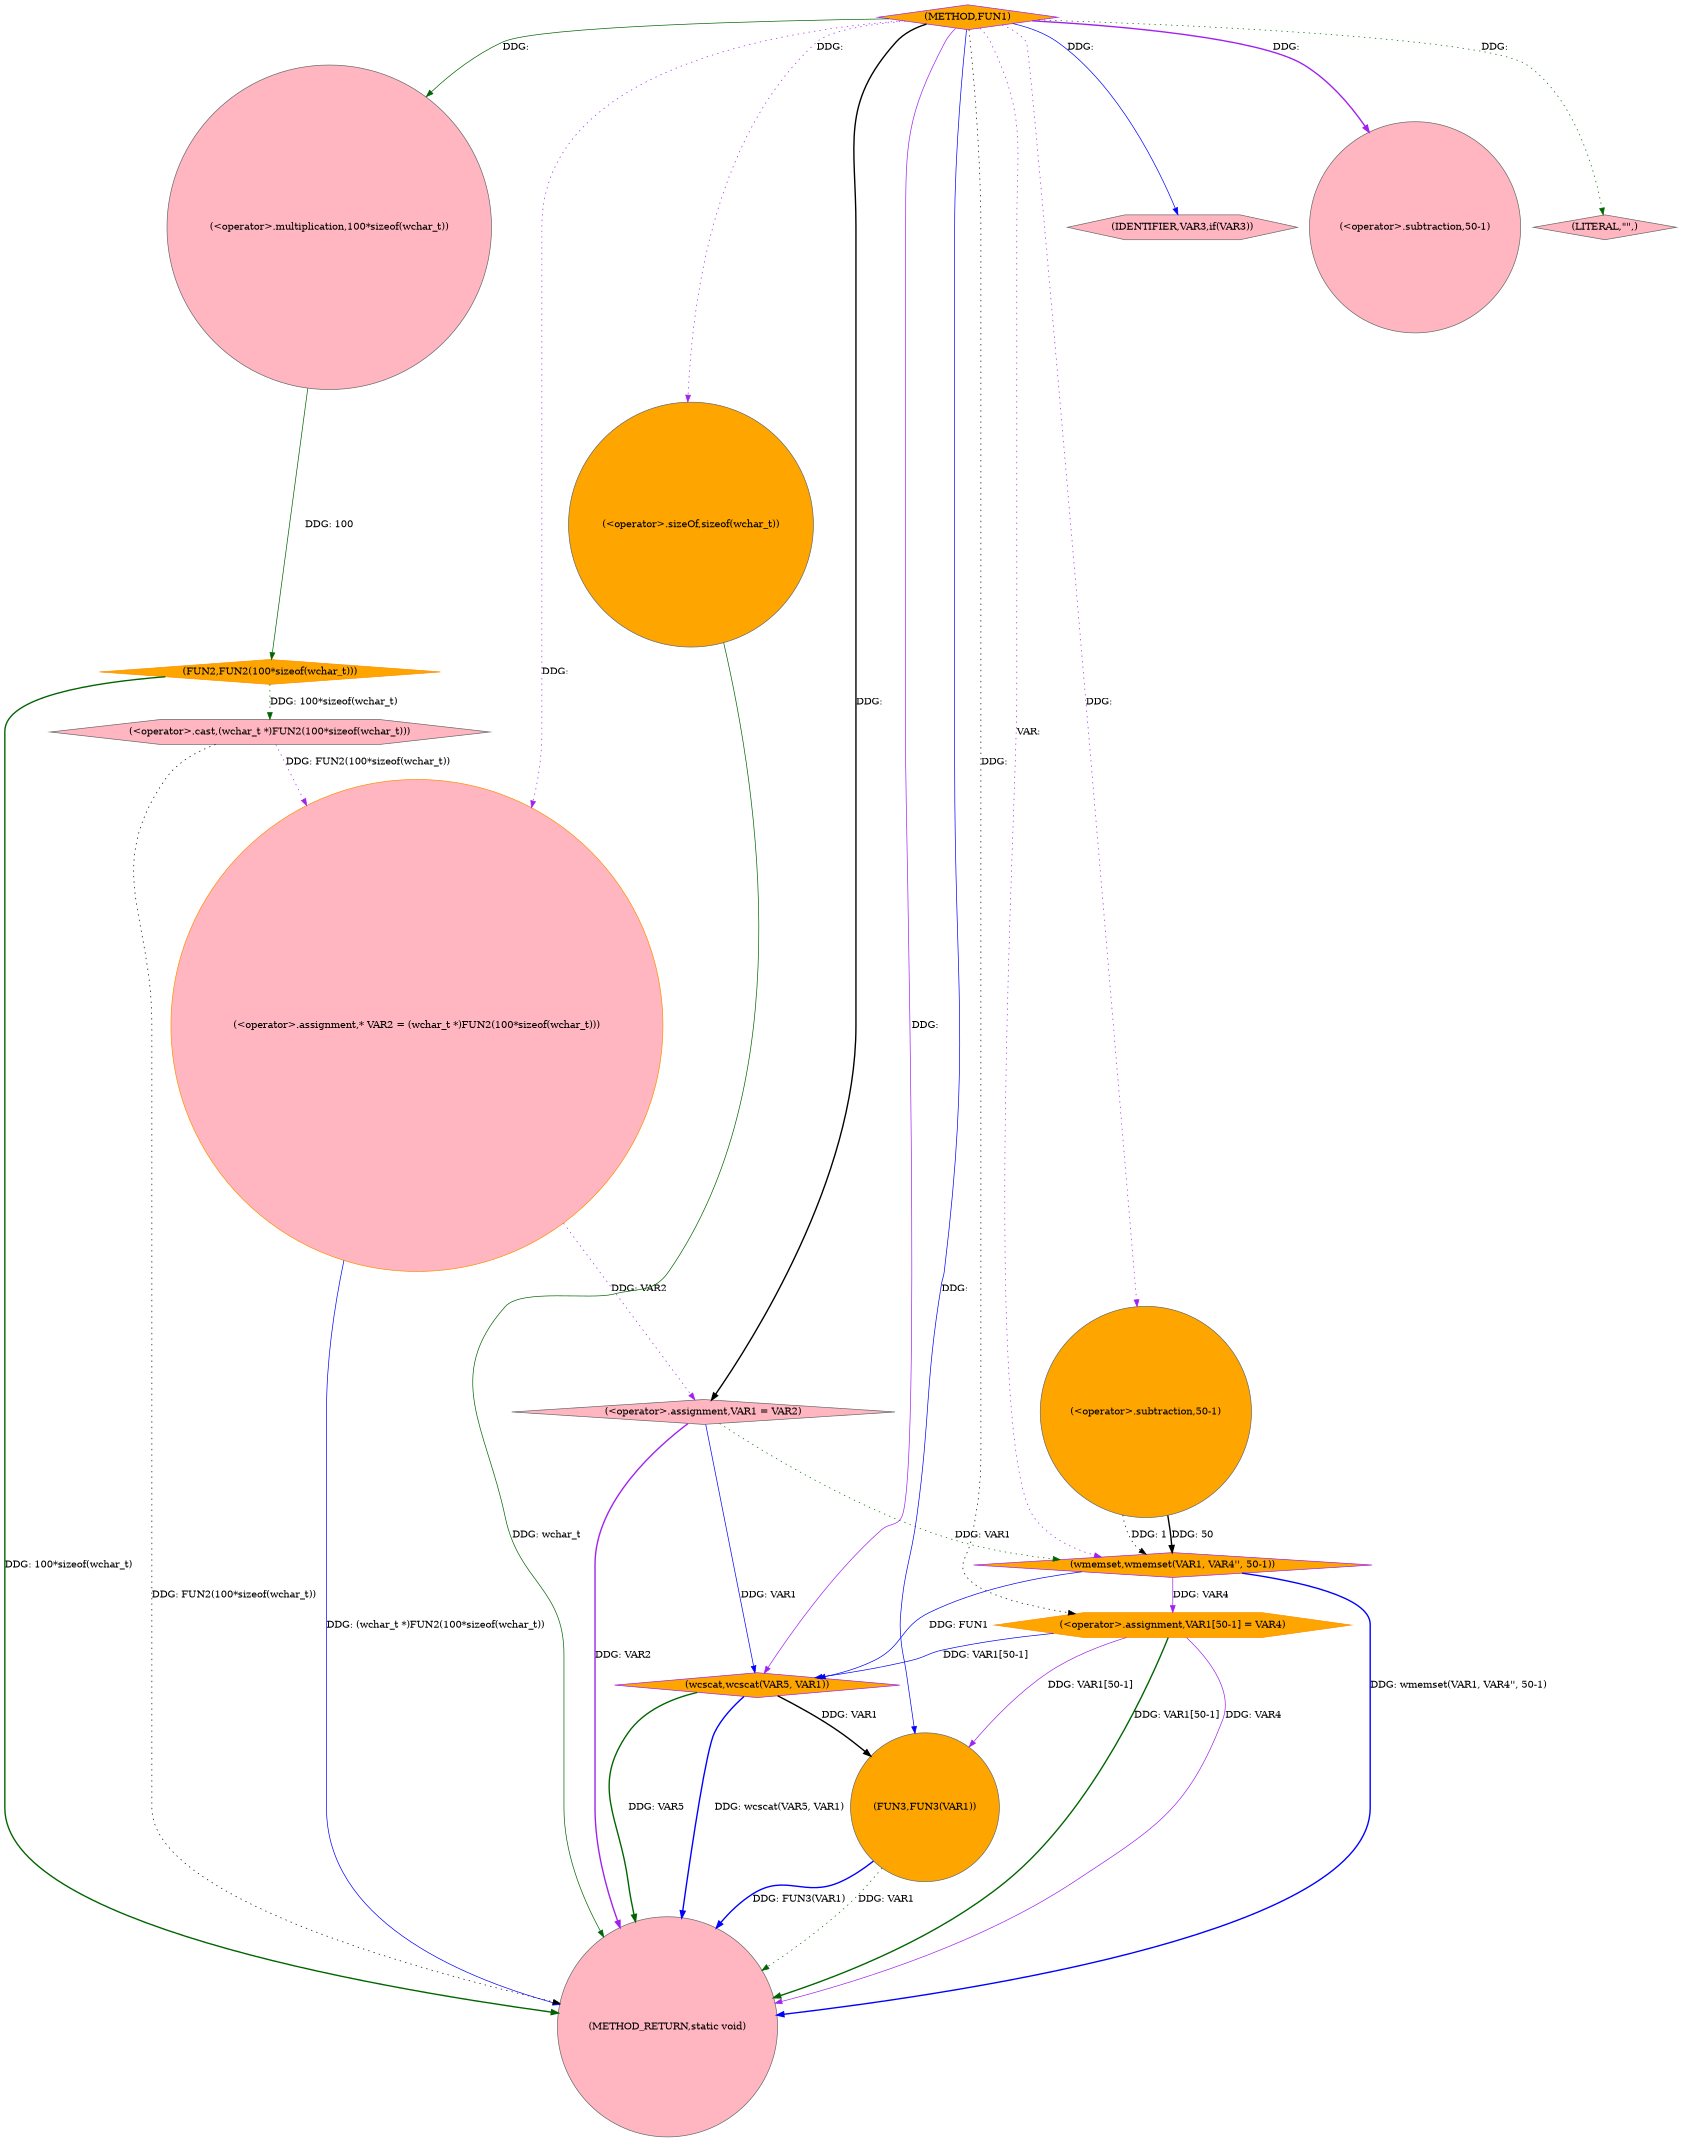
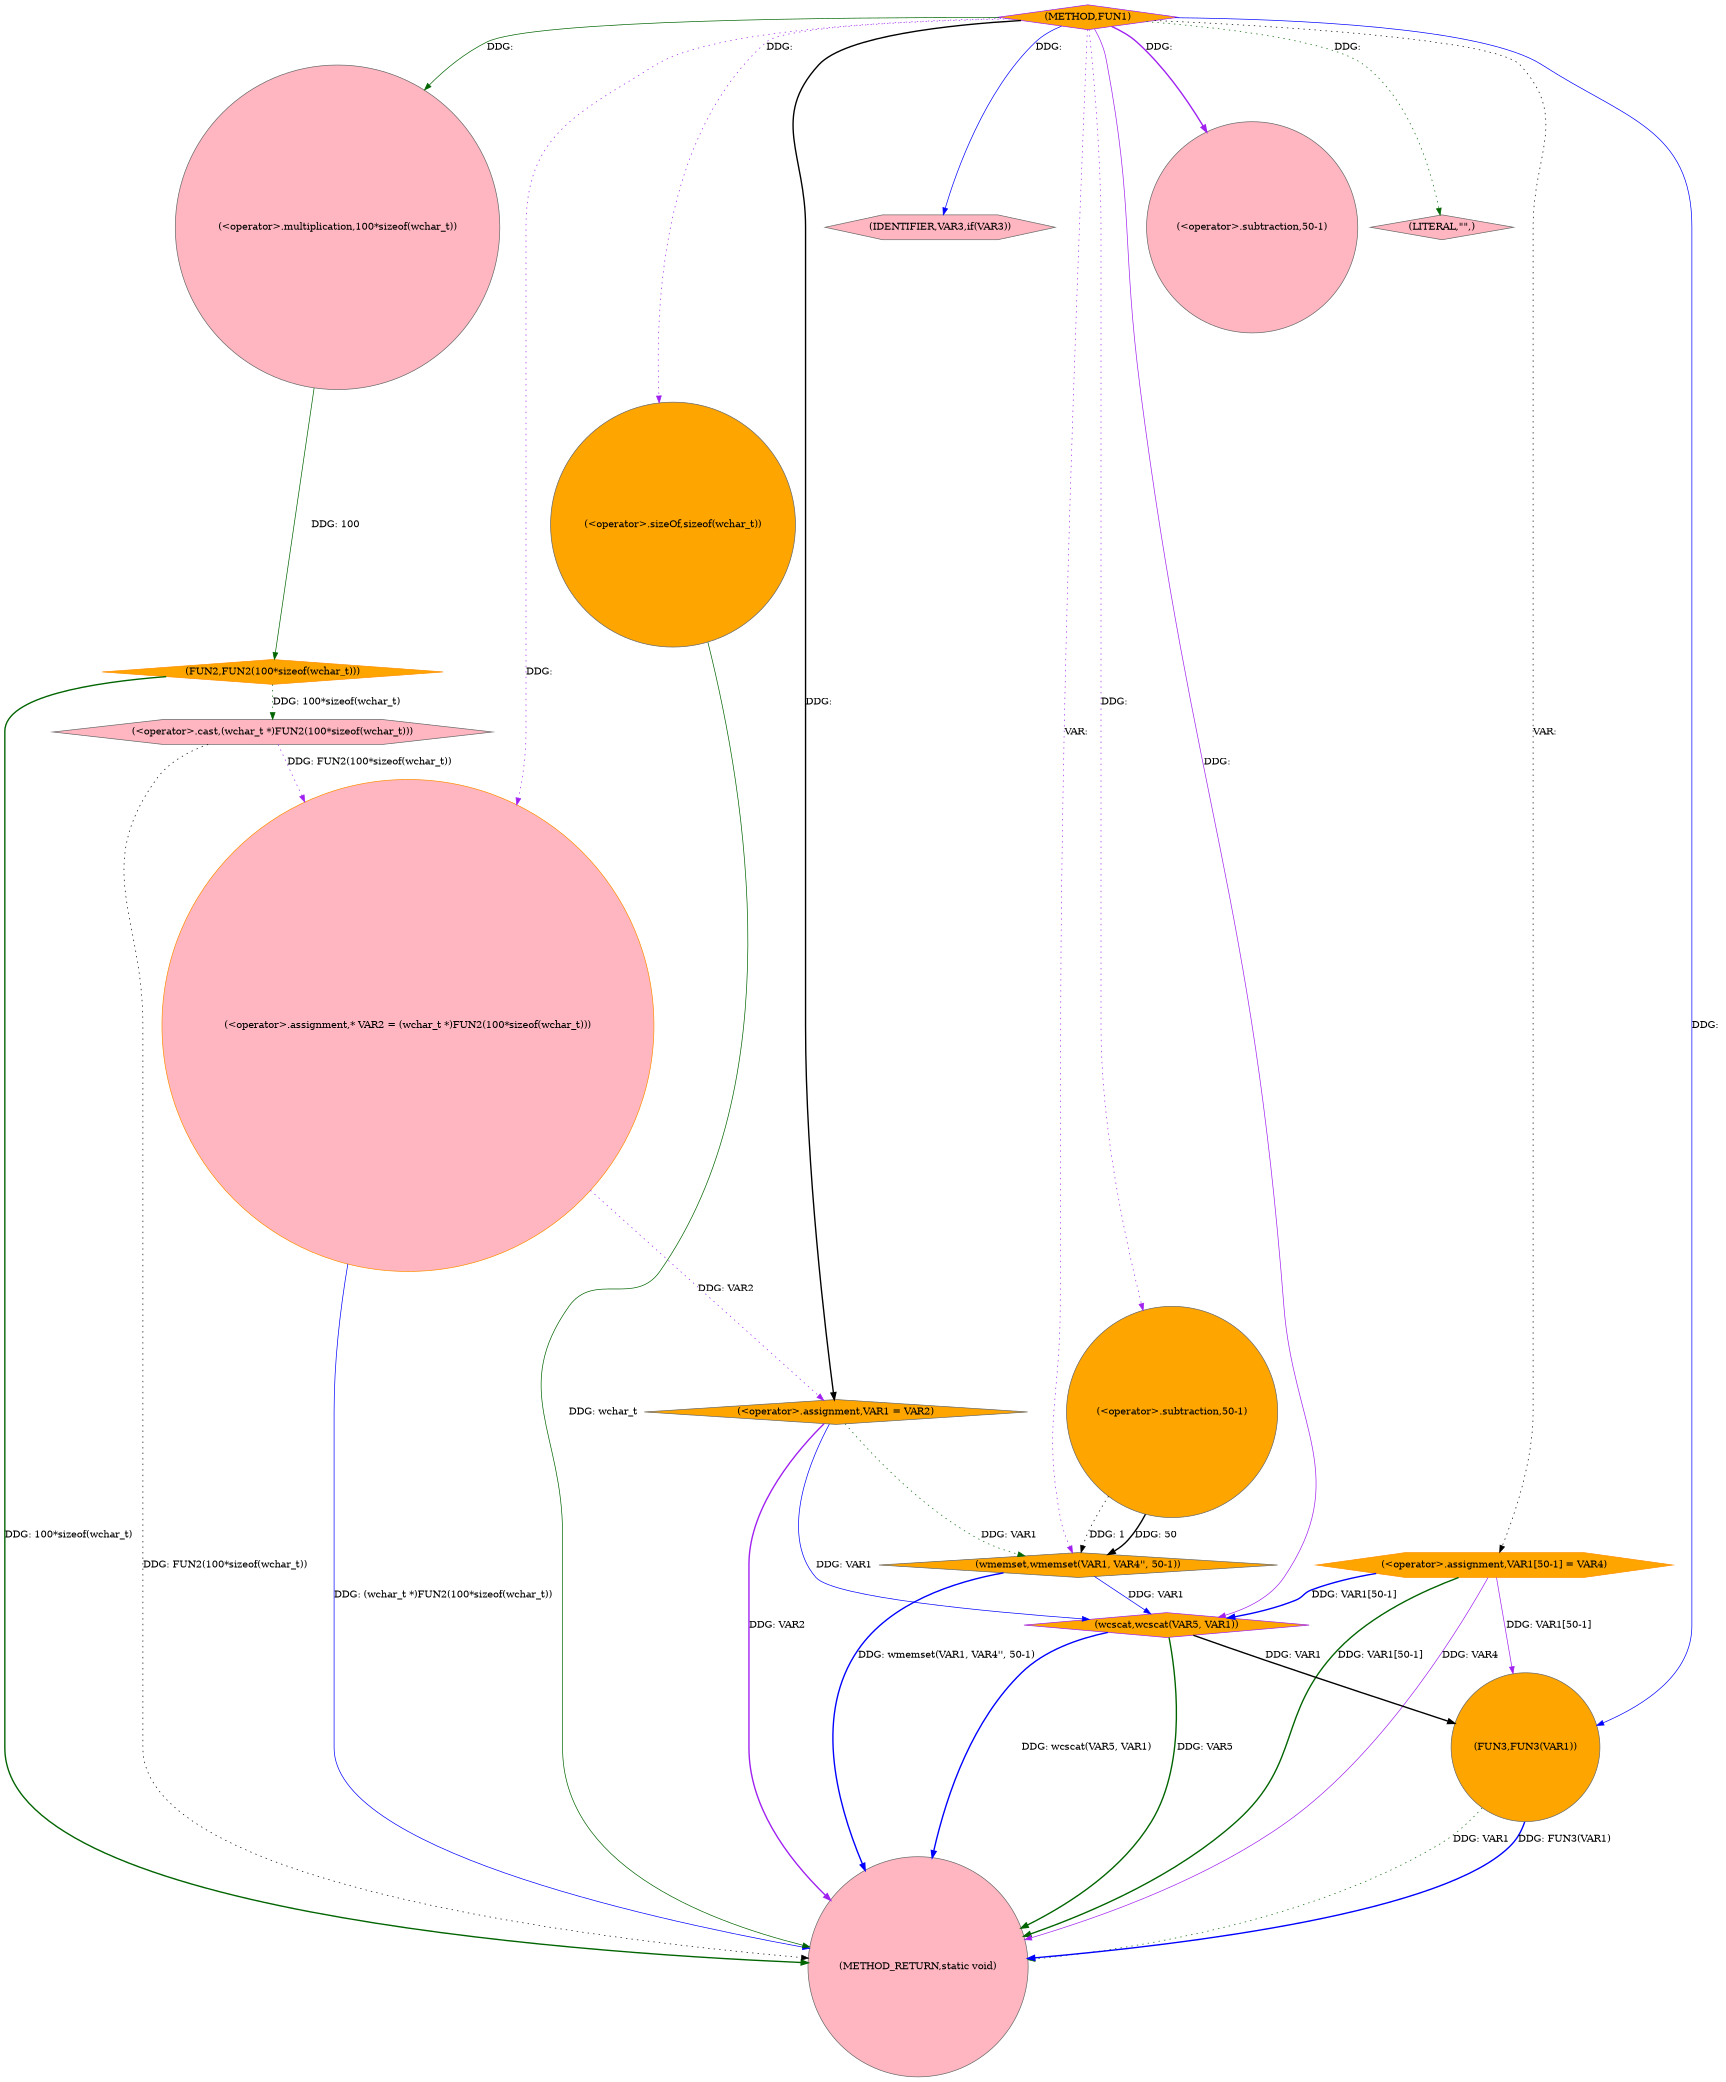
  digraph {
    node [color=gray40 fillcolor=orange shape=circle style=filled]
    edge [color=purple style=dotted]
    n1 [color=purple label="(METHOD,FUN1)" shape=diamond]
    n2 [color=darkorange fillcolor=lightpink label="(<operator>.assignment,* VAR2 = (wchar_t *)FUN2(100*sizeof(wchar_t)))"]
    n3 [fillcolor=lightpink label="(<operator>.multiplication,100*sizeof(wchar_t))"]
    n4 [label="(<operator>.sizeOf,sizeof(wchar_t))"]
-   n5 [fillcolor=lightpink label="(<operator>.assignment,VAR1 = VAR2)" shape=diamond]
+   n5 [label="(<operator>.assignment,VAR1 = VAR2)" shape=diamond]
    n6 [fillcolor=lightpink label="(IDENTIFIER,VAR3,if(VAR3))" shape=hexagon]
-   n7 [color=purple label="(wmemset,wmemset(VAR1, VAR4'', 50-1))" shape=diamond]
+   n7 [label="(wmemset,wmemset(VAR1, VAR4'', 50-1))" shape=diamond]
    n8 [label="(<operator>.subtraction,50-1)"]
    n9 [color=darkorange label="(<operator>.assignment,VAR1[50-1] = VAR4)" shape=hexagon]
    n10 [fillcolor=lightpink label="(<operator>.subtraction,50-1)"]
    n11 [fillcolor=lightpink label="(LITERAL,\"\",)" shape=diamond]
    n12 [color=purple label="(wcscat,wcscat(VAR5, VAR1))" shape=diamond]
    n13 [label="(FUN3,FUN3(VAR1))"]
    n14 [fillcolor=lightpink label="(METHOD_RETURN,static void)"]
    n15 [color=darkorange label="(FUN2,FUN2(100*sizeof(wchar_t)))" shape=diamond]
    n16 [fillcolor=lightpink label="(<operator>.cast,(wchar_t *)FUN2(100*sizeof(wchar_t)))" shape=hexagon]
    n1 -> n2 [label="DDG: "]
    n1 -> n3 [color=darkgreen label="DDG: " style=solid]
    n1 -> n4 [label="DDG: "]
    n1 -> n5 [color=black label="DDG: " style=bold]
    n1 -> n6 [color=blue label="DDG: " style=solid]
    n1 -> n7 [label="VAR: "]
    n1 -> n8 [label="DDG: "]
-   n1 -> n9 [color=black label="DDG: "]
+   n1 -> n9 [color=black label="VAR: "]
    n1 -> n10 [label="DDG: " style=bold]
    n1 -> n11 [color=darkgreen label="DDG: "]
    n1 -> n12 [label="DDG: " style=solid]
    n1 -> n13 [color=blue label="DDG: " style=solid]
    n2 -> n5 [label="DDG: VAR2"]
    n2 -> n14 [color=blue label="DDG: (wchar_t *)FUN2(100*sizeof(wchar_t))" style=solid]
    n3 -> n15 [color=darkgreen label="DDG: 100" style=solid]
    n4 -> n14 [color=darkgreen label="DDG: wchar_t" style=solid]
    n5 -> n7 [color=darkgreen label="DDG: VAR1"]
    n5 -> n12 [color=blue label="DDG: VAR1" style=solid]
    n5 -> n14 [label="DDG: VAR2" style=bold]
-   n7 -> n9 [label="DDG: VAR4" style=solid]
-   n7 -> n12 [color=blue label="DDG: FUN1" style=solid]
+   n7 -> n12 [color=blue label="DDG: VAR1" style=solid]
    n7 -> n14 [color=blue label="DDG: wmemset(VAR1, VAR4'', 50-1)" style=bold]
    n8 -> n7 [color=black label="DDG: 50" style=bold]
    n8 -> n7 [color=black label="DDG: 1"]
-   n9 -> n12 [color=blue label="DDG: VAR1[50-1]" style=solid]
+   n9 -> n12 [color=blue label="DDG: VAR1[50-1]" style=bold]
    n9 -> n13 [label="DDG: VAR1[50-1]" style=solid]
    n9 -> n14 [color=darkgreen label="DDG: VAR1[50-1]" style=bold]
    n9 -> n14 [label="DDG: VAR4" style=solid]
    n12 -> n13 [color=black label="DDG: VAR1" style=bold]
    n12 -> n14 [color=blue label="DDG: wcscat(VAR5, VAR1)" style=bold]
    n12 -> n14 [color=darkgreen label="DDG: VAR5" style=bold]
    n13 -> n14 [color=darkgreen label="DDG: VAR1"]
    n13 -> n14 [color=blue label="DDG: FUN3(VAR1)" style=bold]
    n15 -> n14 [color=darkgreen label="DDG: 100*sizeof(wchar_t)" style=bold]
    n15 -> n16 [color=darkgreen label="DDG: 100*sizeof(wchar_t)"]
    n16 -> n2 [label="DDG: FUN2(100*sizeof(wchar_t))"]
    n16 -> n14 [color=black label="DDG: FUN2(100*sizeof(wchar_t))"]
  }
